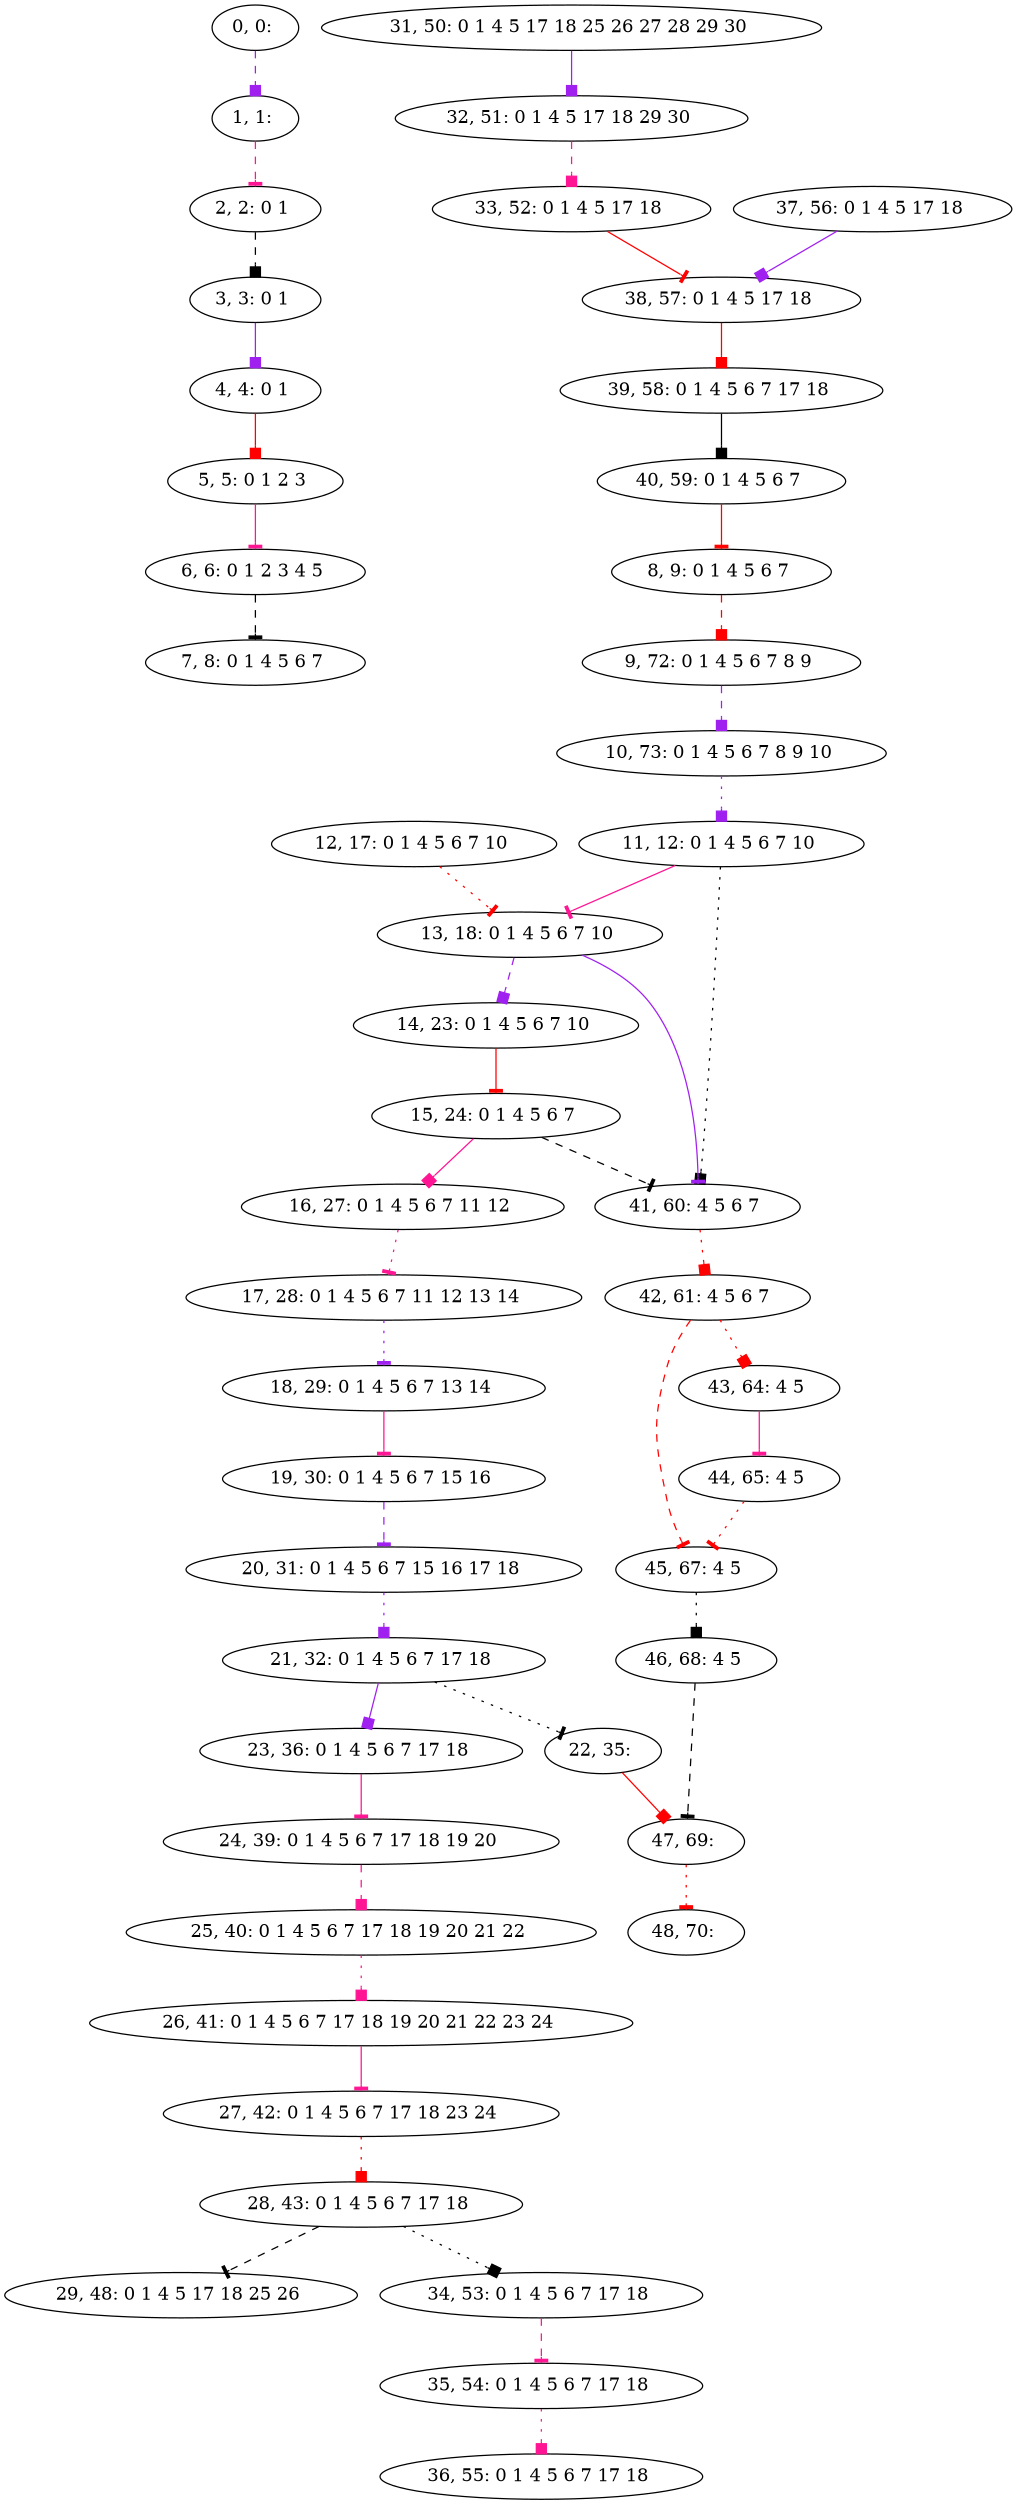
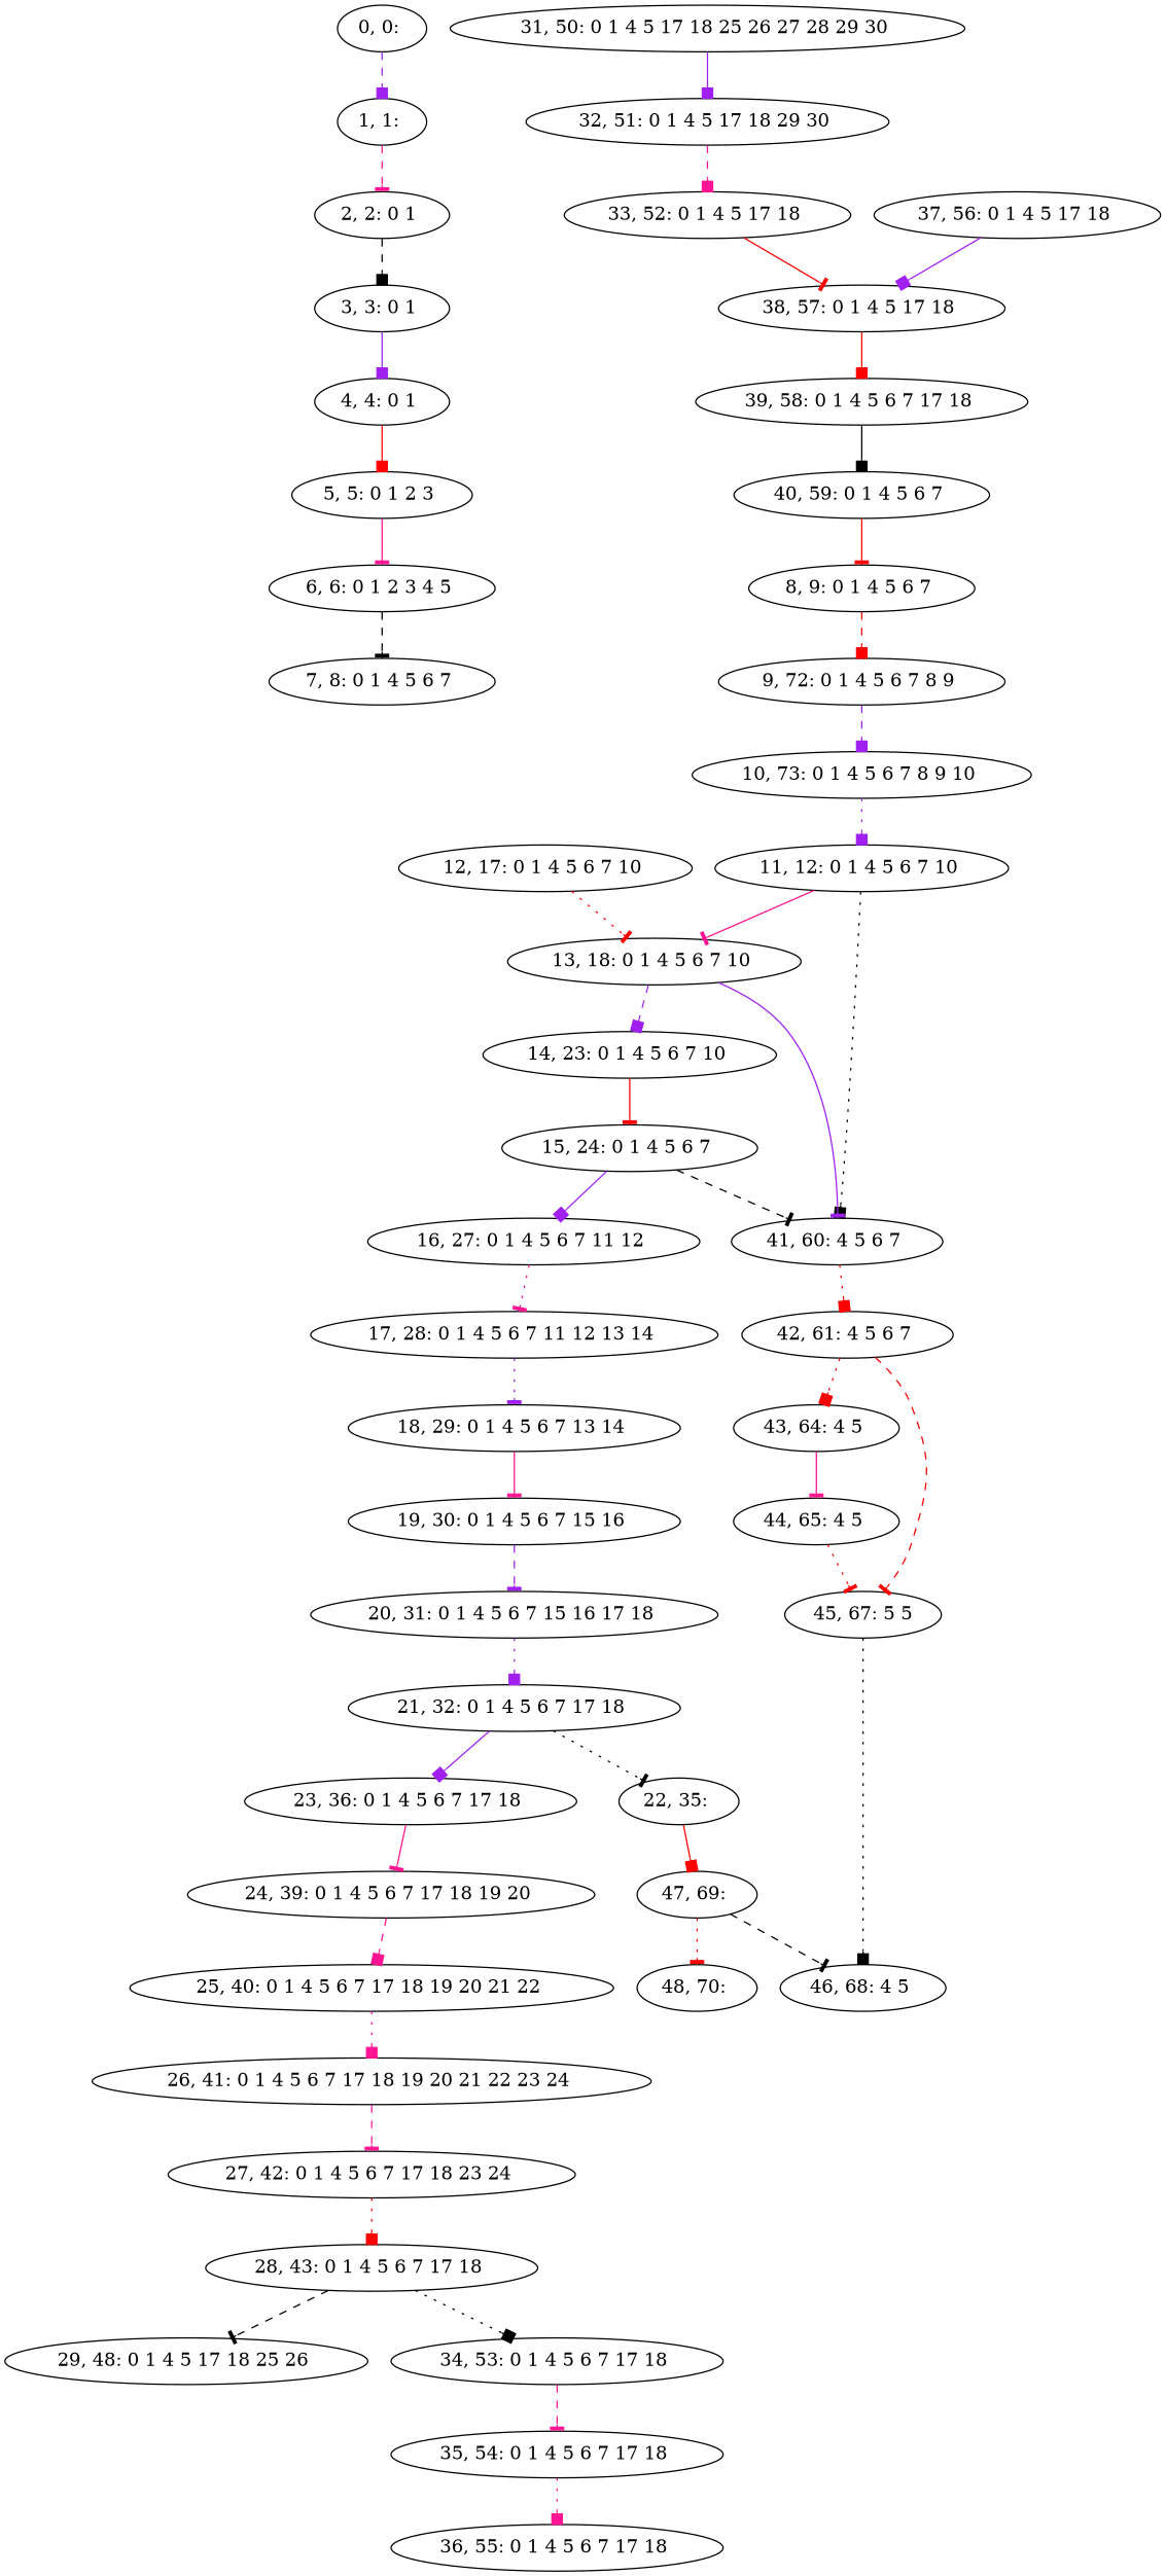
  digraph {
    edge [arrowhead=box color=red style=solid]
    n1 [label="0, 0: "]
    n2 [label="1, 1: "]
    n3 [label="2, 2: 0 1 "]
    n4 [label="3, 3: 0 1 "]
    n5 [label="4, 4: 0 1 "]
    n6 [label="5, 5: 0 1 2 3 "]
    n7 [label="6, 6: 0 1 2 3 4 5 "]
    n8 [label="7, 8: 0 1 4 5 6 7 "]
    n9 [label="8, 9: 0 1 4 5 6 7 "]
    n10 [label="9, 72: 0 1 4 5 6 7 8 9 "]
    n11 [label="10, 73: 0 1 4 5 6 7 8 9 10 "]
    n12 [label="11, 12: 0 1 4 5 6 7 10 "]
    n13 [label="41, 60: 4 5 6 7 "]
    n14 [label="13, 18: 0 1 4 5 6 7 10 "]
    n15 [label="12, 17: 0 1 4 5 6 7 10 "]
    n16 [label="42, 61: 4 5 6 7 "]
    n17 [label="14, 23: 0 1 4 5 6 7 10 "]
    n18 [label="15, 24: 0 1 4 5 6 7 "]
    n19 [label="16, 27: 0 1 4 5 6 7 11 12 "]
    n20 [label="17, 28: 0 1 4 5 6 7 11 12 13 14 "]
    n21 [label="18, 29: 0 1 4 5 6 7 13 14 "]
    n22 [label="19, 30: 0 1 4 5 6 7 15 16 "]
    n23 [label="20, 31: 0 1 4 5 6 7 15 16 17 18 "]
    n24 [label="21, 32: 0 1 4 5 6 7 17 18 "]
    n25 [label="22, 35: "]
    n26 [label="23, 36: 0 1 4 5 6 7 17 18 "]
    n27 [label="47, 69: "]
    n28 [label="24, 39: 0 1 4 5 6 7 17 18 19 20 "]
    n29 [label="48, 70: "]
    n30 [label="25, 40: 0 1 4 5 6 7 17 18 19 20 21 22 "]
    n31 [label="26, 41: 0 1 4 5 6 7 17 18 19 20 21 22 23 24 "]
    n32 [label="27, 42: 0 1 4 5 6 7 17 18 23 24 "]
    n33 [label="28, 43: 0 1 4 5 6 7 17 18 "]
    n34 [label="29, 48: 0 1 4 5 17 18 25 26 "]
    n35 [label="34, 53: 0 1 4 5 6 7 17 18 "]
    n36 [label="35, 54: 0 1 4 5 6 7 17 18 "]
    n37 [label="31, 50: 0 1 4 5 17 18 25 26 27 28 29 30 "]
    n38 [label="32, 51: 0 1 4 5 17 18 29 30 "]
    n39 [label="33, 52: 0 1 4 5 17 18 "]
    n40 [label="38, 57: 0 1 4 5 17 18 "]
    n41 [label="39, 58: 0 1 4 5 6 7 17 18 "]
    n42 [label="36, 55: 0 1 4 5 6 7 17 18 "]
    n43 [label="37, 56: 0 1 4 5 17 18 "]
    n44 [label="40, 59: 0 1 4 5 6 7 "]
    n45 [label="43, 64: 4 5 "]
-   n46 [label="45, 67: 4 5 "]
+   n46 [label="45, 67: 5 5"]
    n47 [label="44, 65: 4 5 "]
    n48 [label="46, 68: 4 5 "]
    n1 -> n2 [color=purple style=dashed]
    n2 -> n3 [arrowhead=tee color=deeppink style=dashed]
    n3 -> n4 [color=black style=dashed]
    n4 -> n5 [color=purple]
    n5 -> n6
    n6 -> n7 [arrowhead=tee color=deeppink]
    n7 -> n8 [arrowhead=tee color=black style=dashed]
    n9 -> n10 [style=dashed]
    n10 -> n11 [color=purple style=dashed]
    n11 -> n12 [color=purple style=dotted]
    n12 -> n13 [color=black style=dotted]
    n12 -> n14 [arrowhead=tee color=deeppink]
    n13 -> n16 [style=dotted]
    n14 -> n13 [arrowhead=tee color=purple]
    n14 -> n17 [color=purple style=dashed]
    n15 -> n14 [arrowhead=tee style=dotted]
    n16 -> n45 [style=dotted]
    n16 -> n46 [arrowhead=tee style=dashed]
    n17 -> n18 [arrowhead=tee]
    n18 -> n13 [arrowhead=tee color=black style=dashed]
-   n18 -> n19 [color=deeppink]
+   n18 -> n19 [color=purple]
    n19 -> n20 [arrowhead=tee color=deeppink style=dotted]
    n20 -> n21 [arrowhead=tee color=purple style=dotted]
    n21 -> n22 [arrowhead=tee color=deeppink]
    n22 -> n23 [arrowhead=tee color=purple style=dashed]
    n23 -> n24 [color=purple style=dotted]
    n24 -> n25 [arrowhead=tee color=black style=dotted]
    n24 -> n26 [color=purple]
    n25 -> n27
    n26 -> n28 [arrowhead=tee color=deeppink]
    n27 -> n29 [arrowhead=tee style=dotted]
    n28 -> n30 [color=deeppink style=dashed]
    n30 -> n31 [color=deeppink style=dotted]
-   n31 -> n32 [arrowhead=tee color=deeppink]
+   n31 -> n32 [arrowhead=tee color=deeppink style=dashed]
    n32 -> n33 [style=dotted]
    n33 -> n34 [arrowhead=tee color=black style=dashed]
    n33 -> n35 [color=black style=dotted]
    n35 -> n36 [arrowhead=tee color=deeppink style=dashed]
    n36 -> n42 [color=deeppink style=dotted]
    n37 -> n38 [color=purple]
    n38 -> n39 [color=deeppink style=dashed]
    n39 -> n40 [arrowhead=tee]
    n40 -> n41
    n41 -> n44 [color=black]
    n43 -> n40 [color=purple]
    n44 -> n9 [arrowhead=tee]
    n45 -> n47 [arrowhead=tee color=deeppink]
    n46 -> n48 [color=black style=dotted]
    n47 -> n46 [arrowhead=tee style=dotted]
-   n48 -> n27 [arrowhead=tee color=black style=dashed]
+   n27 -> n48 [arrowhead=tee color=black style=dashed]
  }
